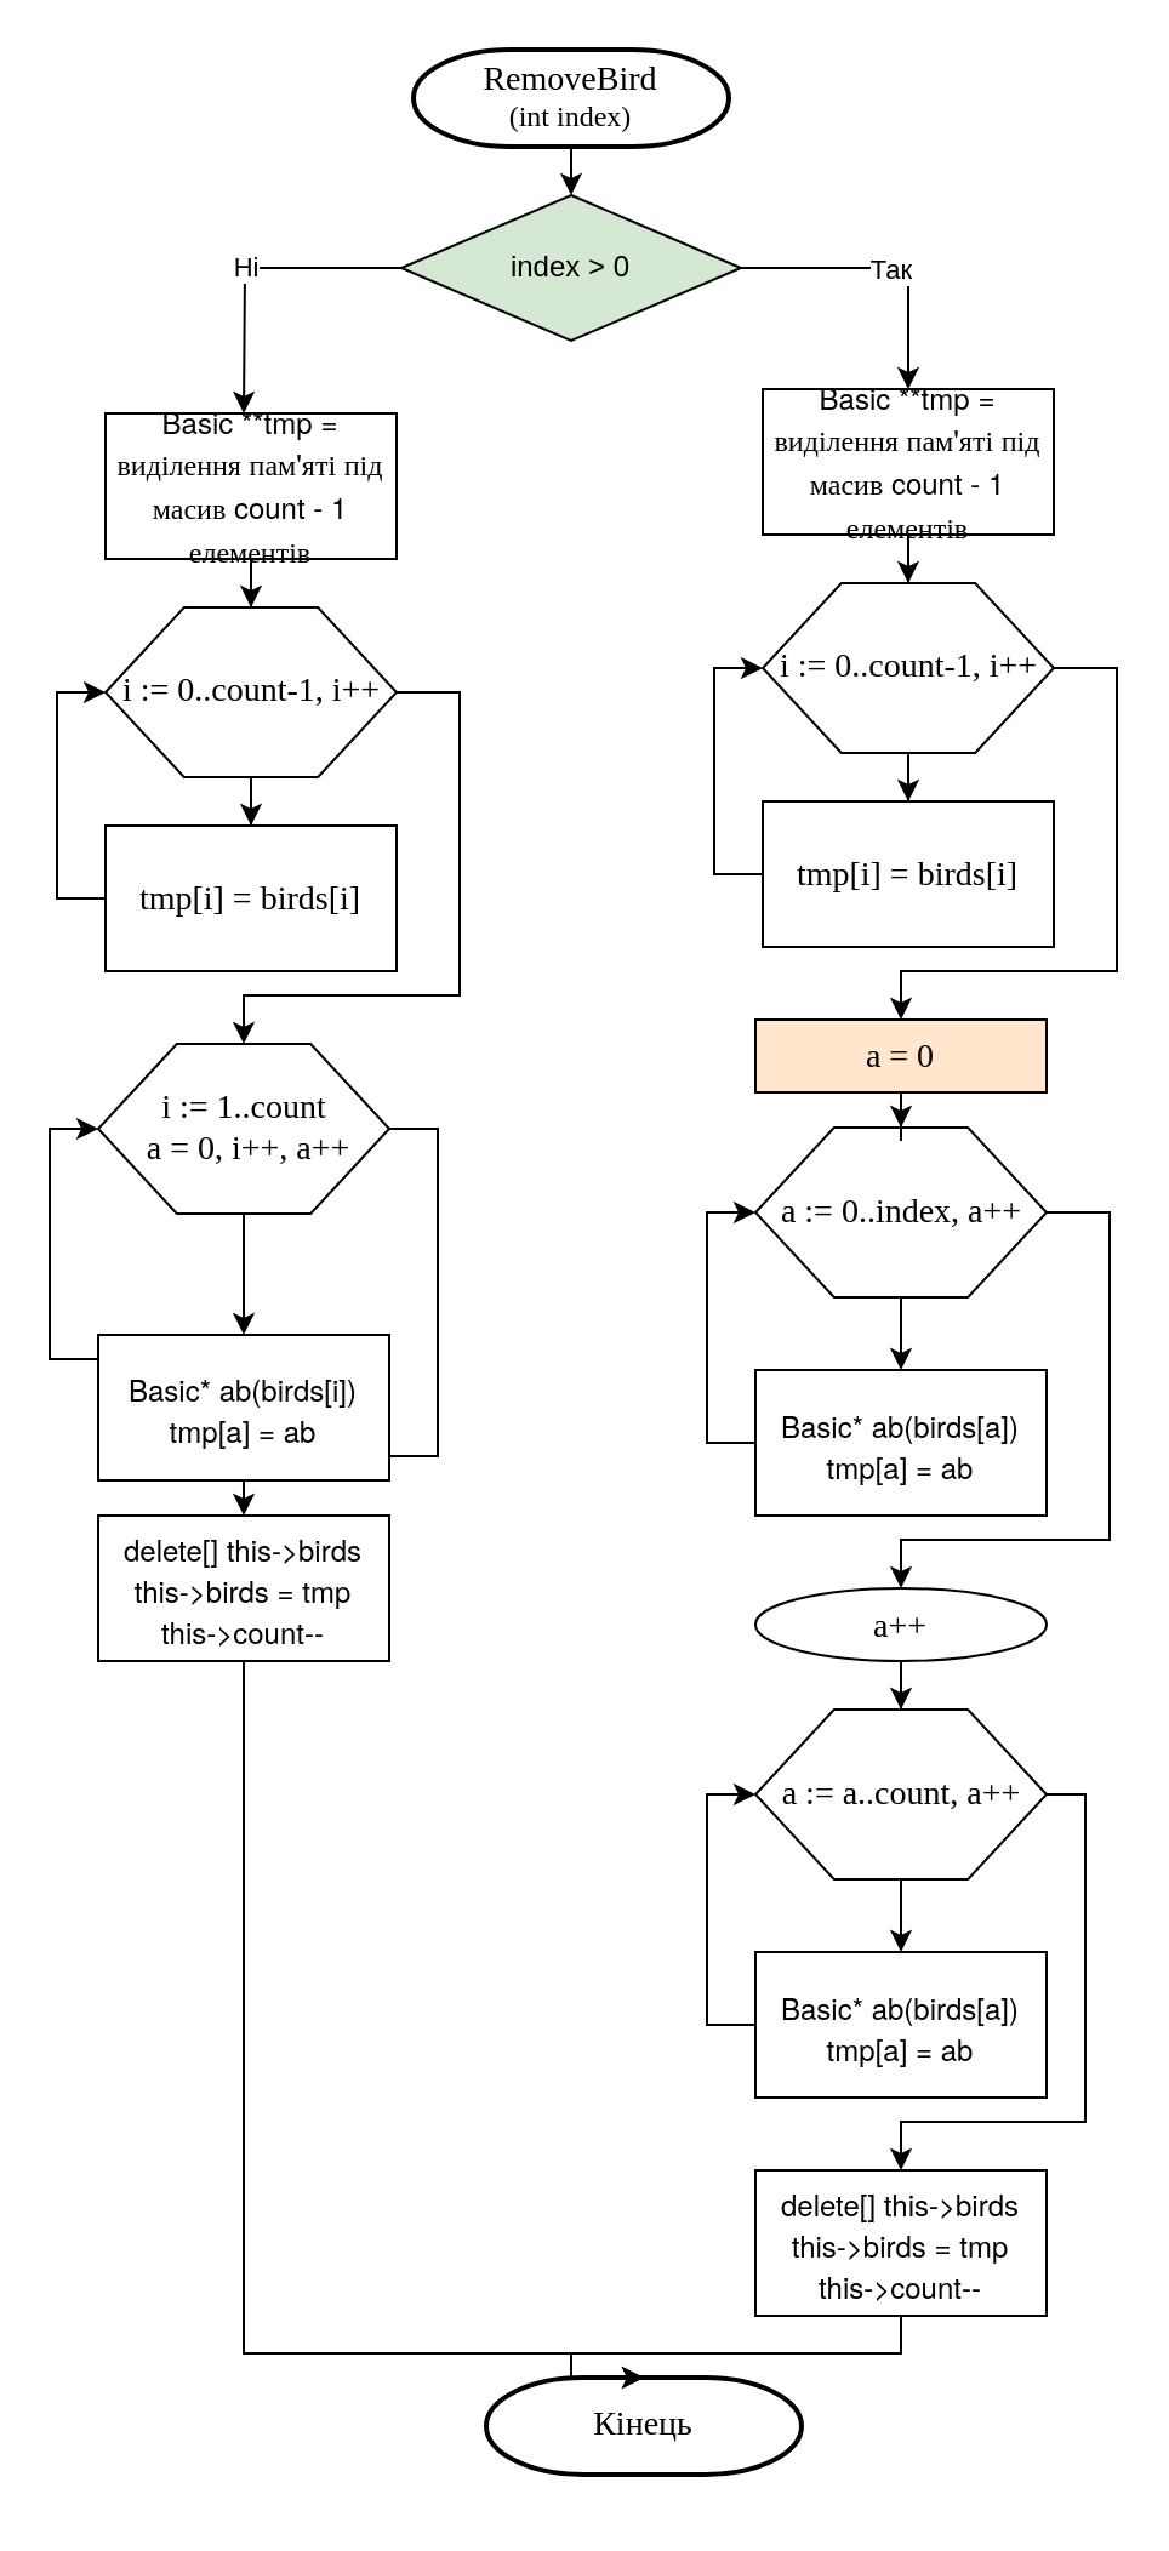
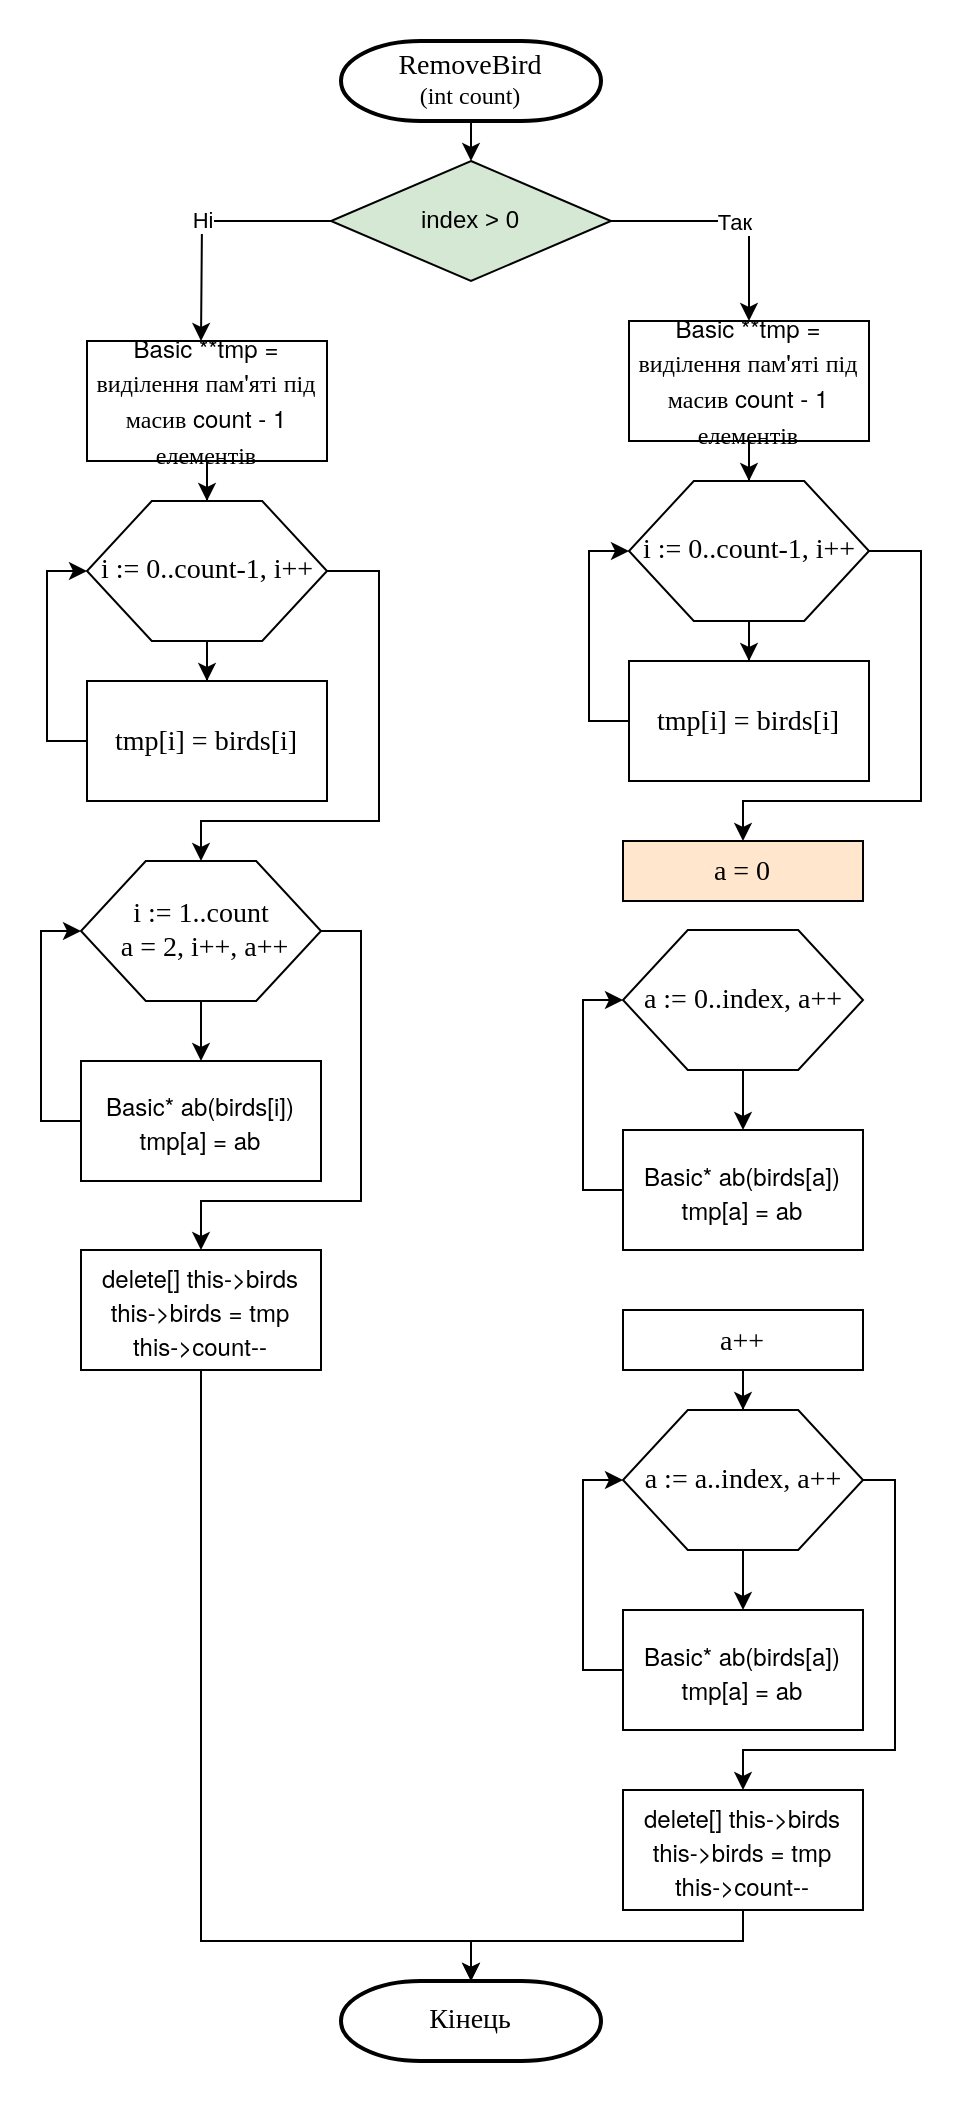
  <mxCell id="0" />
  <mxCell id="1" parent="0" />
  <mxCell id="2" style="edgeStyle=orthogonalEdgeStyle;rounded=0;orthogonalLoop=1;jettySize=auto;html=1;entryX=0.5;entryY=0;entryDx=0;entryDy=0;" edge="1" parent="1" source="3"><mxGeometry relative="1" as="geometry"><mxPoint x="235" y="80" as="targetPoint" /></mxGeometry></mxCell>
- <mxCell id="3" value="&lt;font face=&quot;Times New Roman&quot;&gt;&lt;span style=&quot;font-size: 14px&quot;&gt;RemoveBird&lt;br&gt;&lt;/span&gt;&lt;/font&gt;&lt;p style=&quot;margin: 0px ; font-stretch: normal ; line-height: normal&quot;&gt;&lt;font face=&quot;Times New Roman&quot;&gt;(int&amp;nbsp;index)&lt;/font&gt;&lt;/p&gt;" style="strokeWidth=2;html=1;shape=mxgraph.flowchart.terminator;whiteSpace=wrap;" vertex="1" parent="1"><mxGeometry x="170" y="20" width="130" height="40" as="geometry" /></mxCell>
- <mxCell id="4" value="&lt;font face=&quot;Times New Roman&quot;&gt;&lt;span style=&quot;font-size: 14px&quot;&gt;Кінець&lt;/span&gt;&lt;/font&gt;" style="strokeWidth=2;html=1;shape=mxgraph.flowchart.terminator;whiteSpace=wrap;" vertex="1" parent="1"><mxGeometry x="200" y="980" width="130" height="40" as="geometry" /></mxCell>
+ <mxCell id="3" value="&lt;font face=&quot;Times New Roman&quot;&gt;&lt;span style=&quot;font-size: 14px&quot;&gt;RemoveBird&lt;br&gt;&lt;/span&gt;&lt;/font&gt;&lt;p style=&quot;margin: 0px ; font-stretch: normal ; line-height: normal&quot;&gt;&lt;font face=&quot;Times New Roman&quot;&gt;(int&amp;nbsp;count)&lt;/font&gt;&lt;/p&gt;" style="strokeWidth=2;html=1;shape=mxgraph.flowchart.terminator;whiteSpace=wrap;" vertex="1" parent="1"><mxGeometry x="170" y="20" width="130" height="40" as="geometry" /></mxCell>
+ <mxCell id="4" value="&lt;font face=&quot;Times New Roman&quot;&gt;&lt;span style=&quot;font-size: 14px&quot;&gt;Кінець&lt;/span&gt;&lt;/font&gt;" style="strokeWidth=2;html=1;shape=mxgraph.flowchart.terminator;whiteSpace=wrap;" vertex="1" parent="1"><mxGeometry x="170" y="990" width="130" height="40" as="geometry" /></mxCell>
  <mxCell id="5" style="edgeStyle=orthogonalEdgeStyle;rounded=0;orthogonalLoop=1;jettySize=auto;html=1;entryX=0.5;entryY=0;entryDx=0;entryDy=0;" edge="1" parent="1" source="9"><mxGeometry relative="1" as="geometry"><mxPoint x="100" y="170" as="targetPoint" /></mxGeometry></mxCell>
  <mxCell id="6" value="Ні" style="edgeLabel;html=1;align=center;verticalAlign=middle;resizable=0;points=[];" vertex="1" connectable="0" parent="5"><mxGeometry x="0.04" y="-1" relative="1" as="geometry"><mxPoint x="1" y="-1" as="offset" /></mxGeometry></mxCell>
  <mxCell id="7" style="edgeStyle=orthogonalEdgeStyle;rounded=0;orthogonalLoop=1;jettySize=auto;html=1;entryX=0.5;entryY=0;entryDx=0;entryDy=0;" edge="1" parent="1" source="9" target="21"><mxGeometry relative="1" as="geometry"><Array as="points"><mxPoint x="374" y="110" /></Array></mxGeometry></mxCell>
  <mxCell id="8" value="Так" style="edgeLabel;html=1;align=center;verticalAlign=middle;resizable=0;points=[];" vertex="1" connectable="0" parent="7"><mxGeometry x="0.029" relative="1" as="geometry"><mxPoint as="offset" /></mxGeometry></mxCell>
  <mxCell id="9" value="index &amp;gt; 0" style="rhombus;whiteSpace=wrap;html=1;fillColor=#d5e8d4;" vertex="1" parent="1"><mxGeometry x="165" y="80" width="140" height="60" as="geometry" /></mxCell>
  <mxCell id="10" style="edgeStyle=orthogonalEdgeStyle;rounded=0;orthogonalLoop=1;jettySize=auto;html=1;entryX=0.5;entryY=0;entryDx=0;entryDy=0;" edge="1" parent="1" source="12" target="14"><mxGeometry relative="1" as="geometry" /></mxCell>
  <mxCell id="11" style="edgeStyle=orthogonalEdgeStyle;rounded=0;orthogonalLoop=1;jettySize=auto;html=1;entryX=0.5;entryY=0;entryDx=0;entryDy=0;" edge="1" parent="1" source="12" target="23"><mxGeometry relative="1" as="geometry"><Array as="points"><mxPoint x="460" y="275" /><mxPoint x="460" y="400" /><mxPoint x="371" y="400" /></Array></mxGeometry></mxCell>
  <mxCell id="12" value="i := 0..count-1, i++" style="verticalLabelPosition=middle;verticalAlign=middle;html=1;shape=hexagon;perimeter=hexagonPerimeter2;arcSize=6;size=0.27;strokeWidth=1;fontFamily=Times New Roman;fontSize=14;align=center;labelPosition=center;" vertex="1" parent="1"><mxGeometry x="314" y="240" width="120" height="70" as="geometry" /></mxCell>
  <mxCell id="13" style="edgeStyle=orthogonalEdgeStyle;rounded=0;orthogonalLoop=1;jettySize=auto;html=1;entryX=0;entryY=0.5;entryDx=0;entryDy=0;" edge="1" parent="1" source="14" target="12"><mxGeometry relative="1" as="geometry"><Array as="points"><mxPoint x="294" y="360" /><mxPoint x="294" y="275" /></Array></mxGeometry></mxCell>
  <mxCell id="14" value="&lt;p style=&quot;margin: 0px ; font-stretch: normal ; line-height: normal&quot;&gt;&lt;span style=&quot;font-family: &amp;#34;times new roman&amp;#34; ; font-size: 14px&quot;&gt;tmp[i] = birds[i]&lt;/span&gt;&lt;br&gt;&lt;/p&gt;" style="rounded=0;whiteSpace=wrap;html=1;" vertex="1" parent="1"><mxGeometry x="314" y="330" width="120" height="60" as="geometry" /></mxCell>
  <mxCell id="15" value="" style="edgeStyle=orthogonalEdgeStyle;rounded=0;orthogonalLoop=1;jettySize=auto;html=1;" edge="1" parent="1" source="17" target="19"><mxGeometry relative="1" as="geometry" /></mxCell>
- <mxCell id="16" style="edgeStyle=orthogonalEdgeStyle;rounded=0;orthogonalLoop=1;jettySize=auto;html=1;" edge="1" parent="1" source="17" target="27"><mxGeometry relative="1" as="geometry"><Array as="points"><mxPoint x="457" y="499.5" /><mxPoint x="457" y="634.5" /><mxPoint x="371" y="634.5" /></Array></mxGeometry></mxCell>
  <mxCell id="17" value="a := 0..index, a++" style="verticalLabelPosition=middle;verticalAlign=middle;html=1;shape=hexagon;perimeter=hexagonPerimeter2;arcSize=6;size=0.27;strokeWidth=1;fontFamily=Times New Roman;fontSize=14;align=center;labelPosition=center;" vertex="1" parent="1"><mxGeometry x="311" y="464.5" width="120" height="70" as="geometry" /></mxCell>
  <mxCell id="18" style="edgeStyle=orthogonalEdgeStyle;rounded=0;orthogonalLoop=1;jettySize=auto;html=1;entryX=0;entryY=0.5;entryDx=0;entryDy=0;" edge="1" parent="1" source="19" target="17"><mxGeometry relative="1" as="geometry"><Array as="points"><mxPoint x="291" y="594.5" /><mxPoint x="291" y="499.5" /></Array></mxGeometry></mxCell>
  <mxCell id="19" value="&lt;p style=&quot;margin: 0px ; font-stretch: normal ; line-height: normal ; font-family: &amp;#34;helvetica neue&amp;#34;&quot;&gt;Basic* ab(birds[a])&lt;/p&gt;&lt;p style=&quot;margin: 0px ; font-stretch: normal ; line-height: normal ; font-family: &amp;#34;helvetica neue&amp;#34;&quot;&gt;tmp[a] = ab&lt;/p&gt;" style="rounded=0;whiteSpace=wrap;html=1;" vertex="1" parent="1"><mxGeometry x="311" y="564.5" width="120" height="60" as="geometry" /></mxCell>
  <mxCell id="20" style="edgeStyle=orthogonalEdgeStyle;rounded=0;orthogonalLoop=1;jettySize=auto;html=1;entryX=0.5;entryY=0;entryDx=0;entryDy=0;" edge="1" parent="1" source="21" target="12"><mxGeometry relative="1" as="geometry" /></mxCell>
  <mxCell id="21" value="&lt;p style=&quot;margin: 0px ; font-stretch: normal ; line-height: normal ; font-family: &amp;#34;helvetica neue&amp;#34;&quot;&gt;Basic **tmp = виділення пам'яті під масив count - 1 елементів&lt;/p&gt;" style="rounded=0;whiteSpace=wrap;html=1;" vertex="1" parent="1"><mxGeometry x="314" y="160" width="120" height="60" as="geometry" /></mxCell>
- <mxCell id="22" style="edgeStyle=orthogonalEdgeStyle;rounded=0;orthogonalLoop=1;jettySize=auto;html=1;entryX=0.5;entryY=0;entryDx=0;entryDy=0;" edge="1" parent="1" source="23" target="17"><mxGeometry relative="1" as="geometry" /></mxCell>
  <mxCell id="23" value="&lt;p style=&quot;margin: 0px ; font-stretch: normal ; line-height: normal&quot;&gt;&lt;font face=&quot;Times New Roman&quot; style=&quot;font-size: 14px&quot;&gt;а = 0&lt;/font&gt;&lt;/p&gt;" style="rounded=0;whiteSpace=wrap;html=1;fillColor=#ffe6cc;" vertex="1" parent="1"><mxGeometry x="311" y="420" width="120" height="30" as="geometry" /></mxCell>
  <mxCell id="24" style="edgeStyle=orthogonalEdgeStyle;rounded=0;orthogonalLoop=1;jettySize=auto;html=1;entryX=0.5;entryY=0;entryDx=0;entryDy=0;entryPerimeter=0;" edge="1" parent="1" source="25" target="4"><mxGeometry relative="1" as="geometry"><Array as="points"><mxPoint x="371" y="970" /><mxPoint x="235" y="970" /></Array></mxGeometry></mxCell>
  <mxCell id="25" value="&lt;p style=&quot;margin: 0px ; font-stretch: normal ; line-height: normal ; font-family: &amp;#34;helvetica neue&amp;#34;&quot;&gt;delete[] this-&amp;gt;birds&lt;br&gt;&lt;/p&gt;&lt;p style=&quot;margin: 0px ; font-stretch: normal ; line-height: normal ; font-family: &amp;#34;helvetica neue&amp;#34;&quot;&gt;this-&amp;gt;birds = tmp&lt;/p&gt;&lt;p style=&quot;margin: 0px ; font-stretch: normal ; line-height: normal ; font-family: &amp;#34;helvetica neue&amp;#34;&quot;&gt;this-&amp;gt;count--&lt;/p&gt;" style="rounded=0;whiteSpace=wrap;html=1;" vertex="1" parent="1"><mxGeometry x="311" y="894.5" width="120" height="60" as="geometry" /></mxCell>
  <mxCell id="26" value="" style="edgeStyle=orthogonalEdgeStyle;rounded=0;orthogonalLoop=1;jettySize=auto;html=1;" edge="1" parent="1" source="27" target="30"><mxGeometry relative="1" as="geometry" /></mxCell>
- <mxCell id="27" value="&lt;p style=&quot;margin: 0px ; font-stretch: normal ; line-height: normal&quot;&gt;&lt;font face=&quot;Times New Roman&quot; style=&quot;font-size: 14px&quot;&gt;а++&lt;/font&gt;&lt;/p&gt;" style="ellipse;whiteSpace=wrap;html=1;" vertex="1" parent="1"><mxGeometry x="311" y="654.5" width="120" height="30" as="geometry" /></mxCell>
+ <mxCell id="27" value="&lt;p style=&quot;margin: 0px ; font-stretch: normal ; line-height: normal&quot;&gt;&lt;font face=&quot;Times New Roman&quot; style=&quot;font-size: 14px&quot;&gt;а++&lt;/font&gt;&lt;/p&gt;" style="rounded=0;whiteSpace=wrap;html=1;" vertex="1" parent="1"><mxGeometry x="311" y="654.5" width="120" height="30" as="geometry" /></mxCell>
  <mxCell id="28" value="" style="edgeStyle=orthogonalEdgeStyle;rounded=0;orthogonalLoop=1;jettySize=auto;html=1;" edge="1" parent="1" source="30" target="32"><mxGeometry relative="1" as="geometry" /></mxCell>
  <mxCell id="29" style="edgeStyle=orthogonalEdgeStyle;rounded=0;orthogonalLoop=1;jettySize=auto;html=1;entryX=0.5;entryY=0;entryDx=0;entryDy=0;" edge="1" parent="1" source="30" target="25"><mxGeometry relative="1" as="geometry"><Array as="points"><mxPoint x="447" y="739.5" /><mxPoint x="447" y="874.5" /><mxPoint x="371" y="874.5" /></Array></mxGeometry></mxCell>
- <mxCell id="30" value="a := a..count, a++" style="verticalLabelPosition=middle;verticalAlign=middle;html=1;shape=hexagon;perimeter=hexagonPerimeter2;arcSize=6;size=0.27;strokeWidth=1;fontFamily=Times New Roman;fontSize=14;align=center;labelPosition=center;" vertex="1" parent="1"><mxGeometry x="311" y="704.5" width="120" height="70" as="geometry" /></mxCell>
+ <mxCell id="30" value="a := a..index, a++" style="verticalLabelPosition=middle;verticalAlign=middle;html=1;shape=hexagon;perimeter=hexagonPerimeter2;arcSize=6;size=0.27;strokeWidth=1;fontFamily=Times New Roman;fontSize=14;align=center;labelPosition=center;" vertex="1" parent="1"><mxGeometry x="311" y="704.5" width="120" height="70" as="geometry" /></mxCell>
  <mxCell id="31" style="edgeStyle=orthogonalEdgeStyle;rounded=0;orthogonalLoop=1;jettySize=auto;html=1;entryX=0;entryY=0.5;entryDx=0;entryDy=0;" edge="1" parent="1" source="32" target="30"><mxGeometry relative="1" as="geometry"><Array as="points"><mxPoint x="291" y="834.5" /><mxPoint x="291" y="739.5" /></Array></mxGeometry></mxCell>
  <mxCell id="32" value="&lt;p style=&quot;margin: 0px ; font-stretch: normal ; line-height: normal ; font-family: &amp;#34;helvetica neue&amp;#34;&quot;&gt;Basic* ab(birds[a])&lt;/p&gt;&lt;p style=&quot;margin: 0px ; font-stretch: normal ; line-height: normal ; font-family: &amp;#34;helvetica neue&amp;#34;&quot;&gt;tmp[a] = ab&lt;/p&gt;" style="rounded=0;whiteSpace=wrap;html=1;" vertex="1" parent="1"><mxGeometry x="311" y="804.5" width="120" height="60" as="geometry" /></mxCell>
  <mxCell id="33" style="edgeStyle=orthogonalEdgeStyle;rounded=0;orthogonalLoop=1;jettySize=auto;html=1;entryX=0.5;entryY=0;entryDx=0;entryDy=0;" edge="1" parent="1" source="35" target="37"><mxGeometry relative="1" as="geometry" /></mxCell>
  <mxCell id="34" style="edgeStyle=orthogonalEdgeStyle;rounded=0;orthogonalLoop=1;jettySize=auto;html=1;entryX=0.5;entryY=0;entryDx=0;entryDy=0;" edge="1" parent="1" source="35"><mxGeometry relative="1" as="geometry"><Array as="points"><mxPoint x="189" y="285" /><mxPoint x="189" y="410" /><mxPoint x="100" y="410" /></Array><mxPoint x="100" y="430" as="targetPoint" /></mxGeometry></mxCell>
  <mxCell id="35" value="i := 0..count-1, i++" style="verticalLabelPosition=middle;verticalAlign=middle;html=1;shape=hexagon;perimeter=hexagonPerimeter2;arcSize=6;size=0.27;strokeWidth=1;fontFamily=Times New Roman;fontSize=14;align=center;labelPosition=center;" vertex="1" parent="1"><mxGeometry x="43" y="250" width="120" height="70" as="geometry" /></mxCell>
  <mxCell id="36" style="edgeStyle=orthogonalEdgeStyle;rounded=0;orthogonalLoop=1;jettySize=auto;html=1;entryX=0;entryY=0.5;entryDx=0;entryDy=0;" edge="1" parent="1" source="37" target="35"><mxGeometry relative="1" as="geometry"><Array as="points"><mxPoint x="23" y="370" /><mxPoint x="23" y="285" /></Array></mxGeometry></mxCell>
  <mxCell id="37" value="&lt;p style=&quot;margin: 0px ; font-stretch: normal ; line-height: normal&quot;&gt;&lt;font face=&quot;Times New Roman&quot; style=&quot;font-size: 14px&quot;&gt;tmp[i] = birds[i]&lt;/font&gt;&lt;/p&gt;" style="rounded=0;whiteSpace=wrap;html=1;" vertex="1" parent="1"><mxGeometry x="43" y="340" width="120" height="60" as="geometry" /></mxCell>
  <mxCell id="38" value="" style="edgeStyle=orthogonalEdgeStyle;rounded=0;orthogonalLoop=1;jettySize=auto;html=1;" edge="1" parent="1" source="40" target="42"><mxGeometry relative="1" as="geometry" /></mxCell>
  <mxCell id="39" style="edgeStyle=orthogonalEdgeStyle;rounded=0;orthogonalLoop=1;jettySize=auto;html=1;entryX=0.5;entryY=0;entryDx=0;entryDy=0;" edge="1" parent="1" source="40" target="46"><mxGeometry relative="1" as="geometry"><Array as="points"><mxPoint x="180" y="465" /><mxPoint x="180" y="600" /><mxPoint x="100" y="600" /></Array></mxGeometry></mxCell>
- <mxCell id="40" value="i := 1..count&lt;br&gt;&amp;nbsp;a = 0, i++, a++" style="verticalLabelPosition=middle;verticalAlign=middle;html=1;shape=hexagon;perimeter=hexagonPerimeter2;arcSize=6;size=0.27;strokeWidth=1;fontFamily=Times New Roman;fontSize=14;align=center;labelPosition=center;" vertex="1" parent="1"><mxGeometry x="40" y="430" width="120" height="70" as="geometry" /></mxCell>
+ <mxCell id="40" value="i := 1..count&lt;br&gt;&amp;nbsp;a = 2, i++, a++" style="verticalLabelPosition=middle;verticalAlign=middle;html=1;shape=hexagon;perimeter=hexagonPerimeter2;arcSize=6;size=0.27;strokeWidth=1;fontFamily=Times New Roman;fontSize=14;align=center;labelPosition=center;" vertex="1" parent="1"><mxGeometry x="40" y="430" width="120" height="70" as="geometry" /></mxCell>
  <mxCell id="41" style="edgeStyle=orthogonalEdgeStyle;rounded=0;orthogonalLoop=1;jettySize=auto;html=1;entryX=0;entryY=0.5;entryDx=0;entryDy=0;" edge="1" parent="1" source="42" target="40"><mxGeometry relative="1" as="geometry"><Array as="points"><mxPoint x="20" y="560" /><mxPoint x="20" y="465" /></Array></mxGeometry></mxCell>
- <mxCell id="42" value="&lt;p style=&quot;margin: 0px ; font-stretch: normal ; line-height: normal ; font-family: &amp;#34;helvetica neue&amp;#34;&quot;&gt;Basic* ab(birds[i])&lt;/p&gt;&lt;p style=&quot;margin: 0px ; font-stretch: normal ; line-height: normal ; font-family: &amp;#34;helvetica neue&amp;#34;&quot;&gt;tmp[a] = ab&lt;/p&gt;" style="rounded=0;whiteSpace=wrap;html=1;" vertex="1" parent="1"><mxGeometry x="40" y="550" width="120" height="60" as="geometry" /></mxCell>
+ <mxCell id="42" value="&lt;p style=&quot;margin: 0px ; font-stretch: normal ; line-height: normal ; font-family: &amp;#34;helvetica neue&amp;#34;&quot;&gt;Basic* ab(birds[i])&lt;/p&gt;&lt;p style=&quot;margin: 0px ; font-stretch: normal ; line-height: normal ; font-family: &amp;#34;helvetica neue&amp;#34;&quot;&gt;tmp[a] = ab&lt;/p&gt;" style="rounded=0;whiteSpace=wrap;html=1;" vertex="1" parent="1"><mxGeometry x="40" y="530" width="120" height="60" as="geometry" /></mxCell>
  <mxCell id="43" style="edgeStyle=orthogonalEdgeStyle;rounded=0;orthogonalLoop=1;jettySize=auto;html=1;entryX=0.5;entryY=0;entryDx=0;entryDy=0;" edge="1" parent="1" source="44" target="35"><mxGeometry relative="1" as="geometry" /></mxCell>
  <mxCell id="44" value="&lt;p style=&quot;margin: 0px ; font-stretch: normal ; line-height: normal ; font-family: &amp;#34;helvetica neue&amp;#34;&quot;&gt;Basic **tmp = виділення пам'яті під масив count - 1 елементів&lt;/p&gt;" style="rounded=0;whiteSpace=wrap;html=1;" vertex="1" parent="1"><mxGeometry x="43" y="170" width="120" height="60" as="geometry" /></mxCell>
  <mxCell id="45" style="edgeStyle=orthogonalEdgeStyle;rounded=0;orthogonalLoop=1;jettySize=auto;html=1;entryX=0.5;entryY=0;entryDx=0;entryDy=0;entryPerimeter=0;" edge="1" parent="1" source="46" target="4"><mxGeometry relative="1" as="geometry"><Array as="points"><mxPoint x="100" y="970" /><mxPoint x="235" y="970" /></Array></mxGeometry></mxCell>
  <mxCell id="46" value="&lt;p style=&quot;margin: 0px ; font-stretch: normal ; line-height: normal ; font-family: &amp;#34;helvetica neue&amp;#34;&quot;&gt;delete[] this-&amp;gt;birds&lt;br&gt;&lt;/p&gt;&lt;p style=&quot;margin: 0px ; font-stretch: normal ; line-height: normal ; font-family: &amp;#34;helvetica neue&amp;#34;&quot;&gt;this-&amp;gt;birds = tmp&lt;/p&gt;&lt;p style=&quot;margin: 0px ; font-stretch: normal ; line-height: normal ; font-family: &amp;#34;helvetica neue&amp;#34;&quot;&gt;this-&amp;gt;count--&lt;/p&gt;" style="rounded=0;whiteSpace=wrap;html=1;" vertex="1" parent="1"><mxGeometry x="40" y="624.5" width="120" height="60" as="geometry" /></mxCell>
